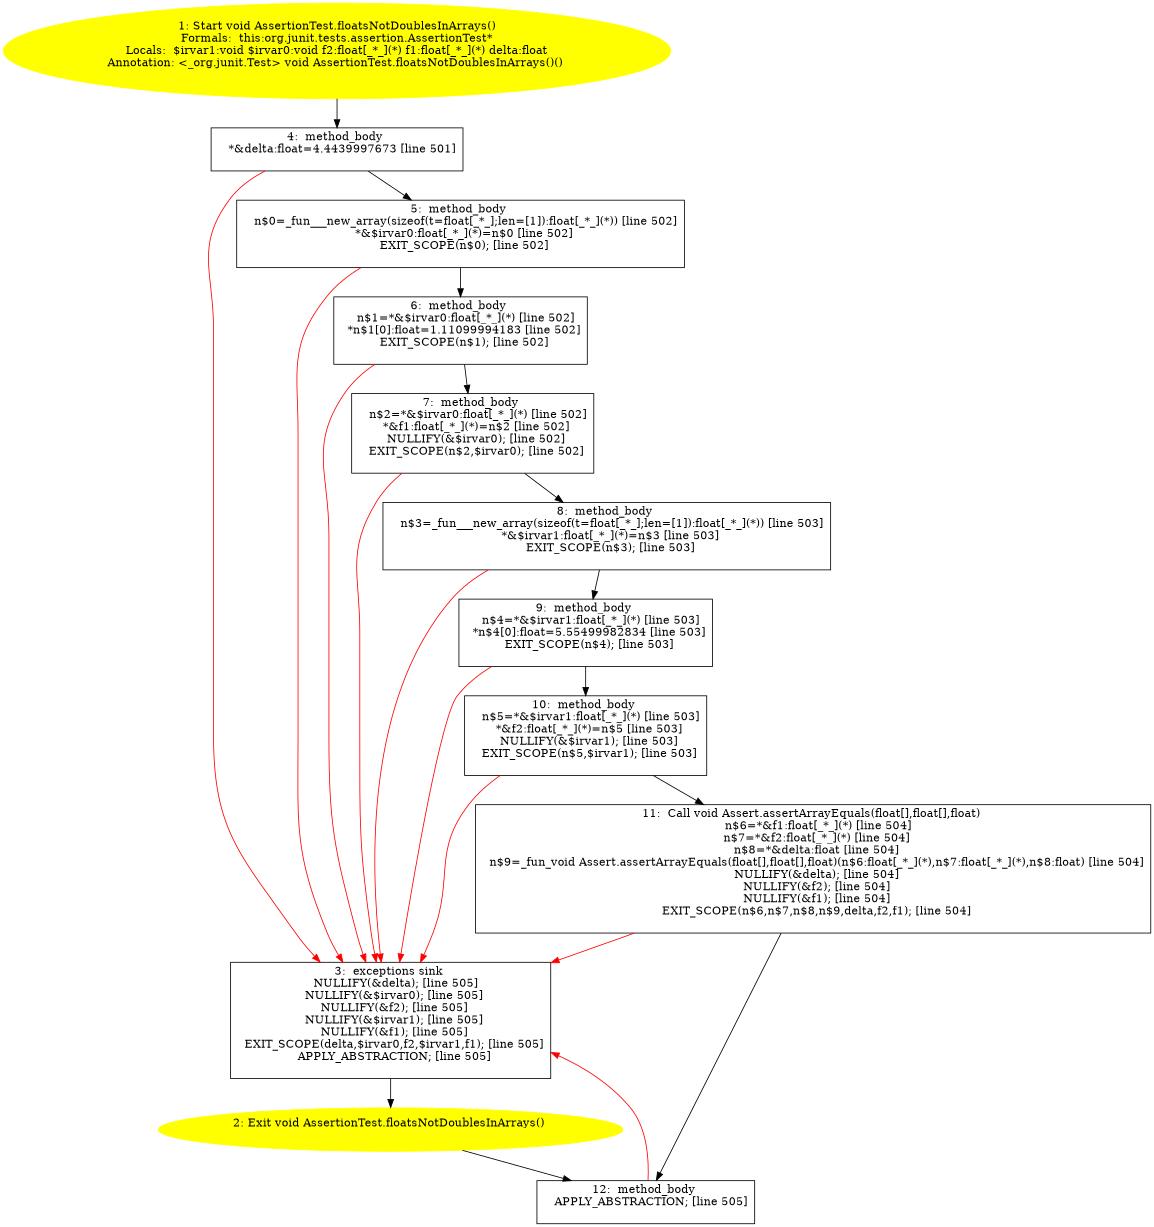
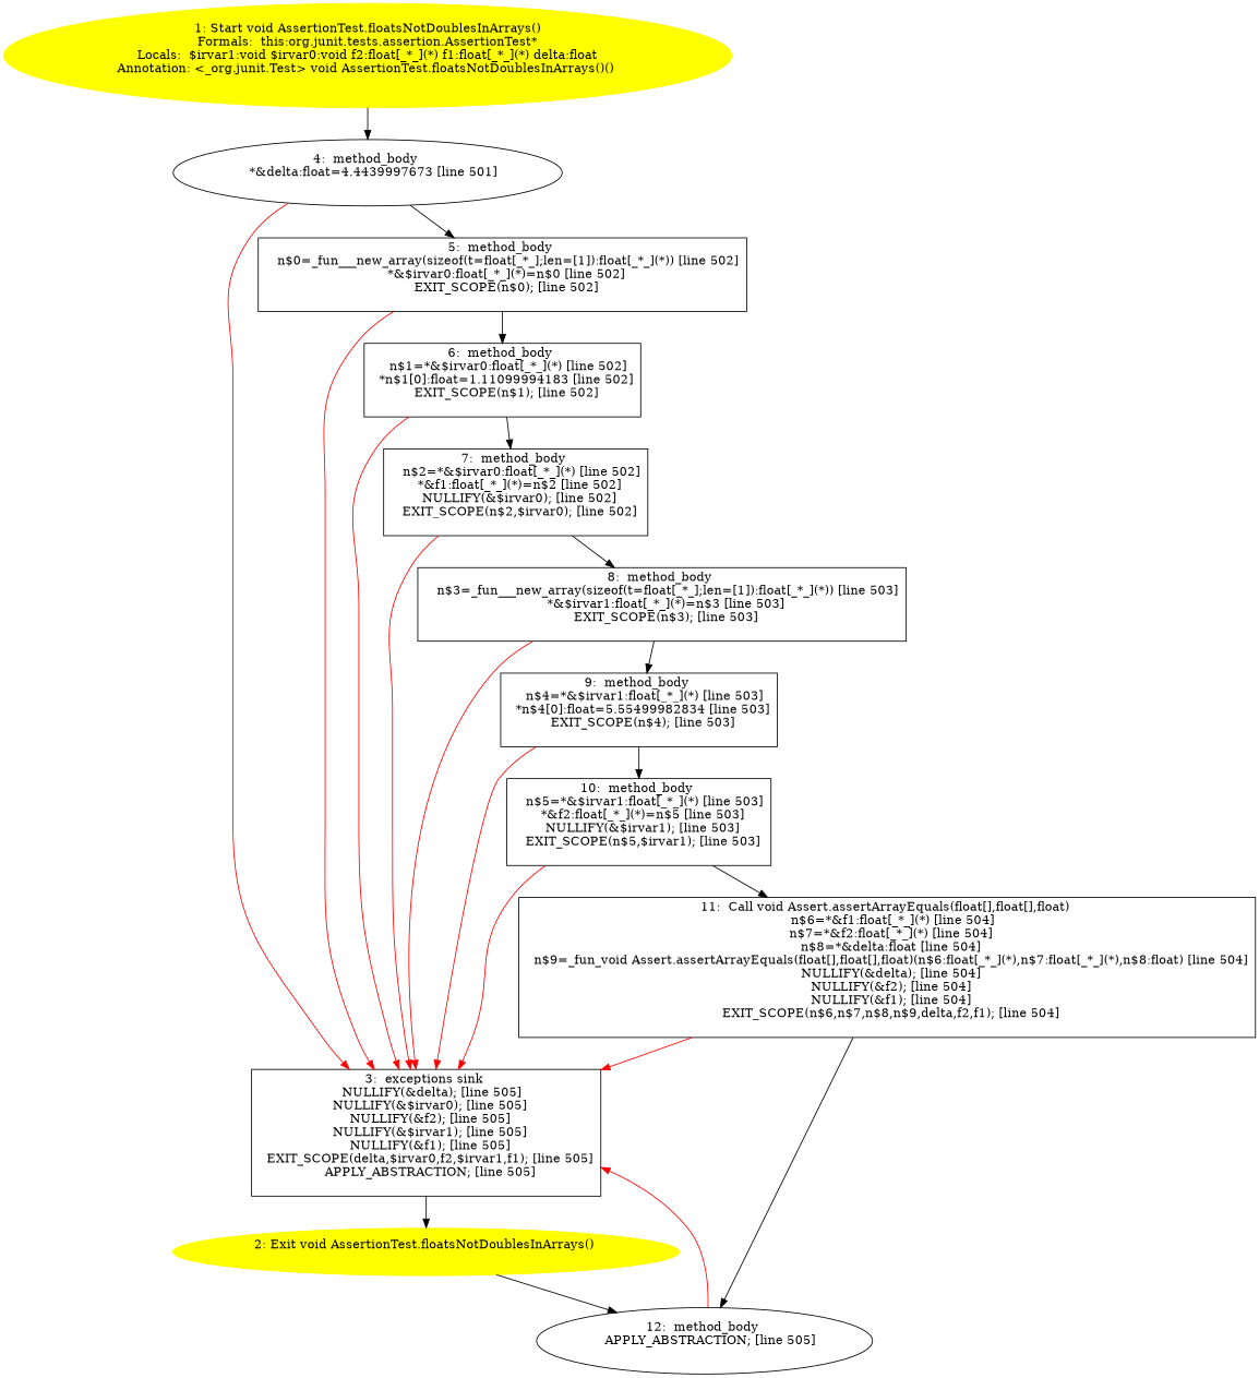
  digraph {
    node [shape=box]
    n1 [color=yellow label="1: Start void AssertionTest.floatsNotDoublesInArrays()\nFormals:  this:org.junit.tests.assertion.AssertionTest*\nLocals:  $irvar1:void $irvar0:void f2:float[_*_](*) f1:float[_*_](*) delta:float\nAnnotation: <_org.junit.Test> void AssertionTest.floatsNotDoublesInArrays()() \n  " style=filled shape=""]
-   n2 [label="4:  method_body \n   *&delta:float=4.4439997673 [line 501]\n "]
+   n2 [label="4:  method_body \n   *&delta:float=4.4439997673 [line 501]\n " shape=ellipse]
    n3 [label="3:  exceptions sink \n   NULLIFY(&delta); [line 505]\n  NULLIFY(&$irvar0); [line 505]\n  NULLIFY(&f2); [line 505]\n  NULLIFY(&$irvar1); [line 505]\n  NULLIFY(&f1); [line 505]\n  EXIT_SCOPE(delta,$irvar0,f2,$irvar1,f1); [line 505]\n  APPLY_ABSTRACTION; [line 505]\n "]
    n4 [label="5:  method_body \n   n$0=_fun___new_array(sizeof(t=float[_*_];len=[1]):float[_*_](*)) [line 502]\n  *&$irvar0:float[_*_](*)=n$0 [line 502]\n  EXIT_SCOPE(n$0); [line 502]\n "]
    n5 [color=yellow label="2: Exit void AssertionTest.floatsNotDoublesInArrays() \n  " style=filled shape=""]
    n6 [label="6:  method_body \n   n$1=*&$irvar0:float[_*_](*) [line 502]\n  *n$1[0]:float=1.11099994183 [line 502]\n  EXIT_SCOPE(n$1); [line 502]\n "]
-   n7 [label="12:  method_body \n   APPLY_ABSTRACTION; [line 505]\n "]
+   n7 [label="12:  method_body \n   APPLY_ABSTRACTION; [line 505]\n " shape=ellipse]
    n8 [label="7:  method_body \n   n$2=*&$irvar0:float[_*_](*) [line 502]\n  *&f1:float[_*_](*)=n$2 [line 502]\n  NULLIFY(&$irvar0); [line 502]\n  EXIT_SCOPE(n$2,$irvar0); [line 502]\n "]
    n9 [label="8:  method_body \n   n$3=_fun___new_array(sizeof(t=float[_*_];len=[1]):float[_*_](*)) [line 503]\n  *&$irvar1:float[_*_](*)=n$3 [line 503]\n  EXIT_SCOPE(n$3); [line 503]\n "]
    n10 [label="9:  method_body \n   n$4=*&$irvar1:float[_*_](*) [line 503]\n  *n$4[0]:float=5.55499982834 [line 503]\n  EXIT_SCOPE(n$4); [line 503]\n "]
    n11 [label="10:  method_body \n   n$5=*&$irvar1:float[_*_](*) [line 503]\n  *&f2:float[_*_](*)=n$5 [line 503]\n  NULLIFY(&$irvar1); [line 503]\n  EXIT_SCOPE(n$5,$irvar1); [line 503]\n "]
    n12 [label="11:  Call void Assert.assertArrayEquals(float[],float[],float) \n   n$6=*&f1:float[_*_](*) [line 504]\n  n$7=*&f2:float[_*_](*) [line 504]\n  n$8=*&delta:float [line 504]\n  n$9=_fun_void Assert.assertArrayEquals(float[],float[],float)(n$6:float[_*_](*),n$7:float[_*_](*),n$8:float) [line 504]\n  NULLIFY(&delta); [line 504]\n  NULLIFY(&f2); [line 504]\n  NULLIFY(&f1); [line 504]\n  EXIT_SCOPE(n$6,n$7,n$8,n$9,delta,f2,f1); [line 504]\n "]
    n1 -> n2
    n2 -> n3 [color=red]
    n2 -> n4
    n3 -> n5
    n4 -> n3 [color=red]
    n4 -> n6
    n5 -> n7
    n6 -> n3 [color=red]
    n6 -> n8
    n7 -> n3 [color=red]
    n8 -> n3 [color=red]
    n8 -> n9
    n9 -> n3 [color=red]
    n9 -> n10
    n10 -> n3 [color=red]
    n10 -> n11
    n11 -> n3 [color=red]
    n11 -> n12
    n12 -> n3 [color=red]
    n12 -> n7
  }
